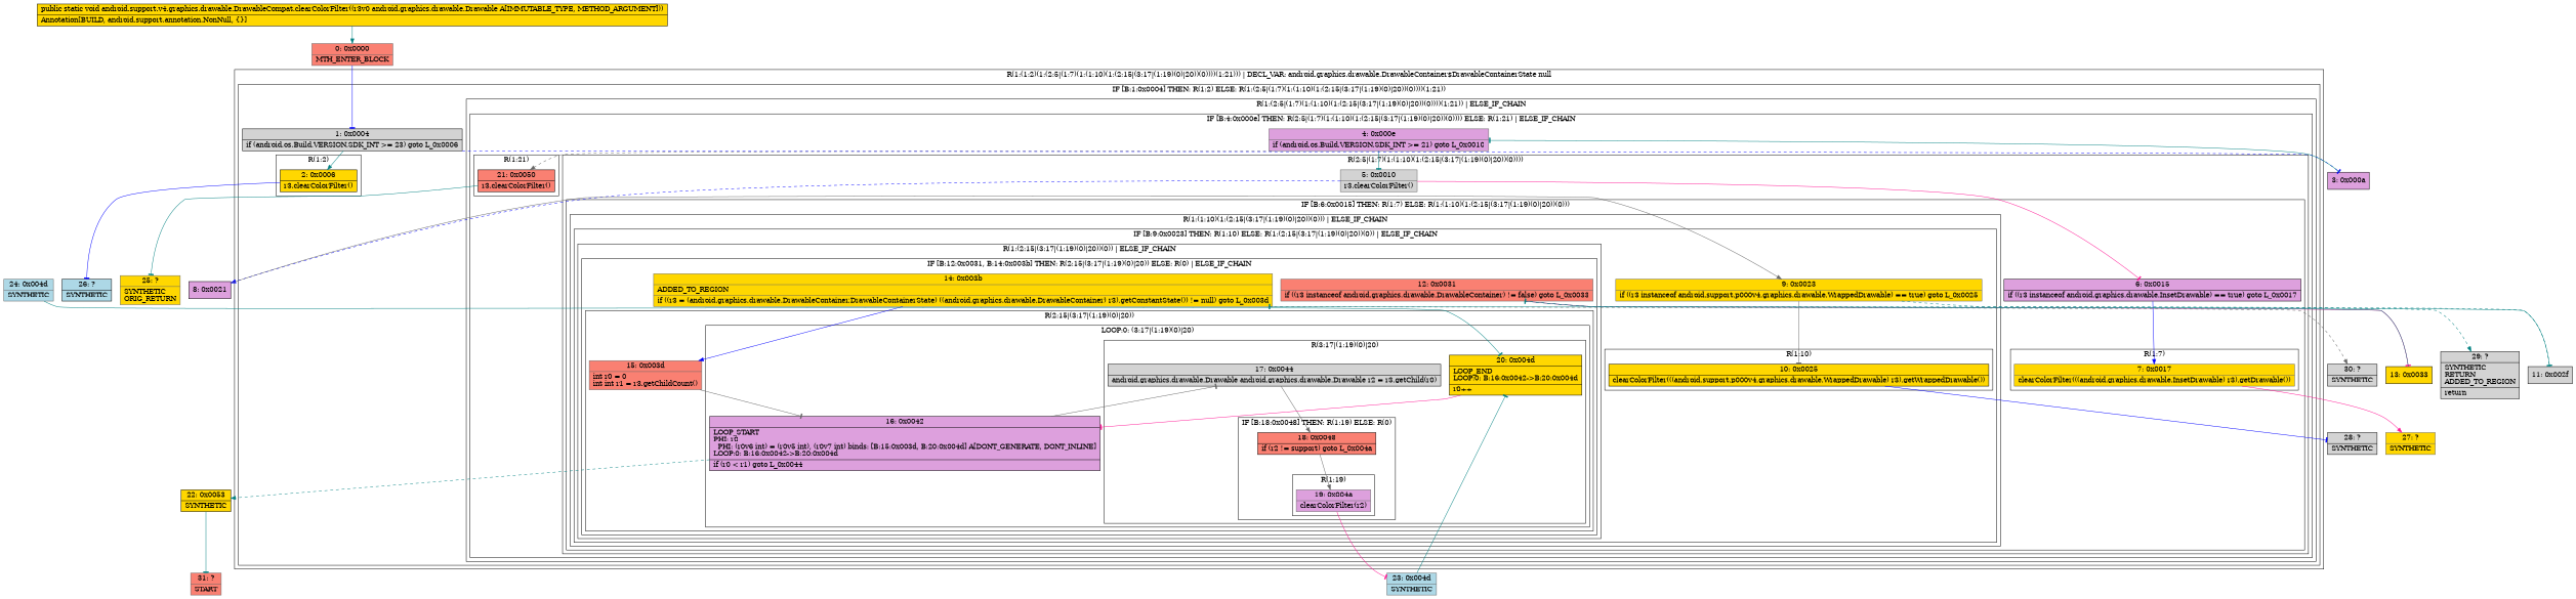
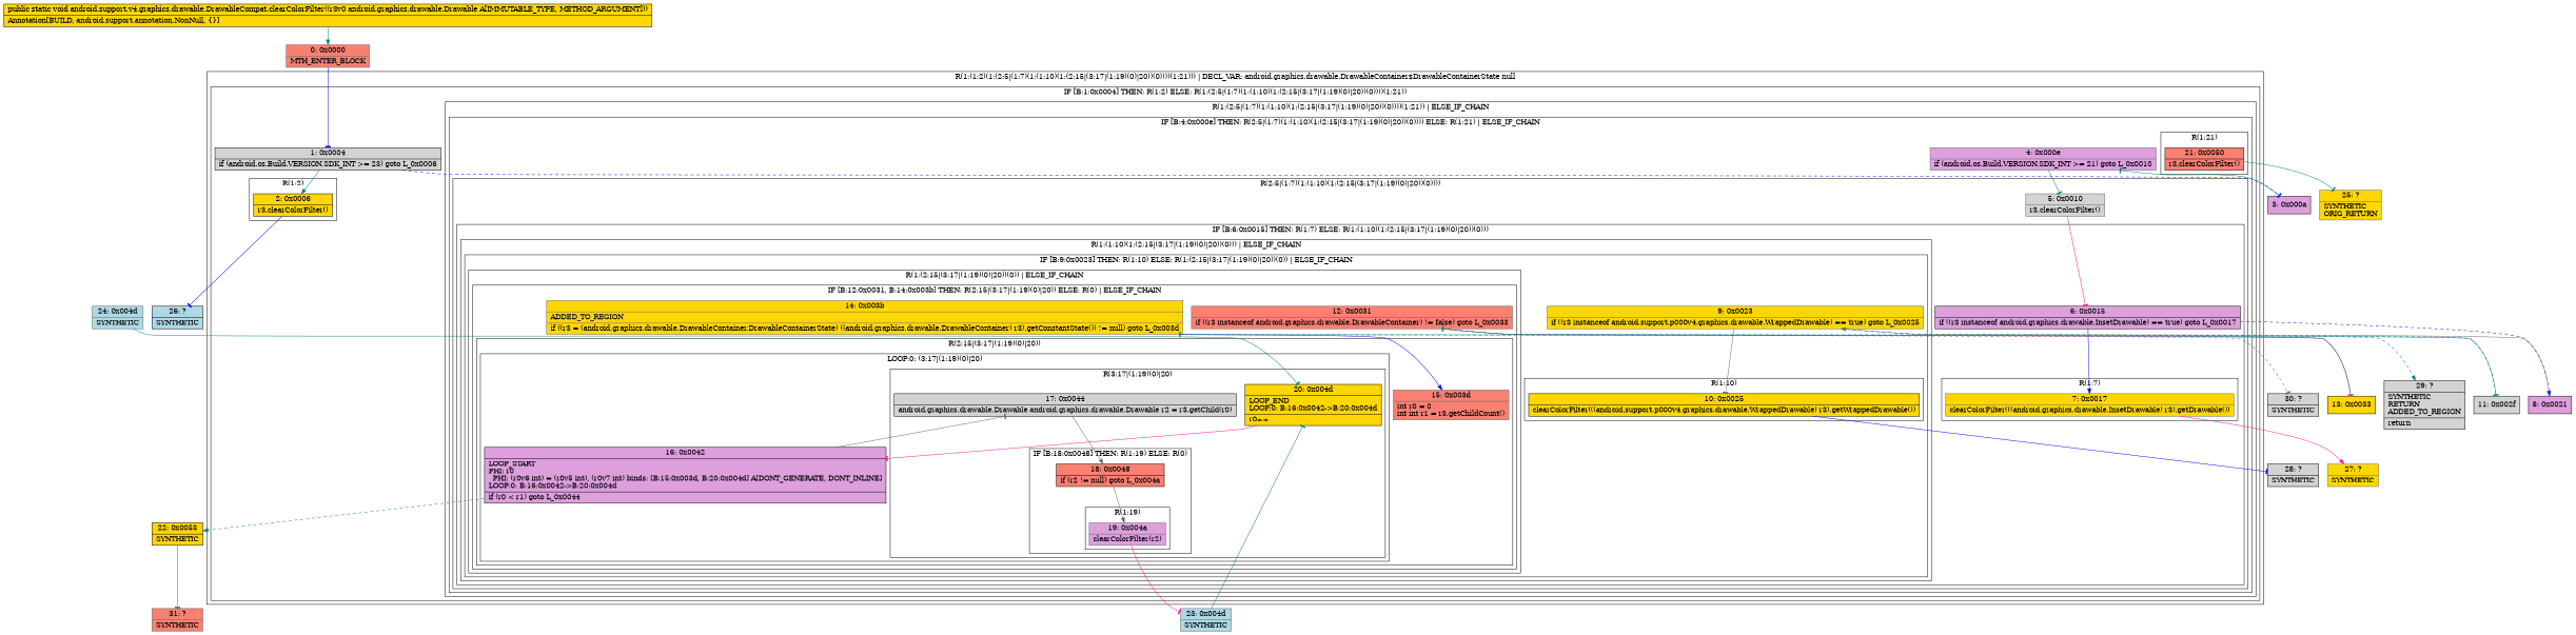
  digraph {
    node [color=black fillcolor=gold shape=record style=filled]
    edge [arrowhead=tee color=teal]
    n1 [label="{2\:\ 0x0006|r3.clearColorFilter()\l}"]
    n2 [color=gray40 label="{7\:\ 0x0017|clearColorFilter(((android.graphics.drawable.InsetDrawable) r3).getDrawable())\l}"]
    n3 [label="{10\:\ 0x0025|clearColorFilter(((android.support.p000v4.graphics.drawable.WrappedDrawable) r3).getWrappedDrawable())\l}"]
    n4 [color=gray40 fillcolor=plum label="{19\:\ 0x004a|clearColorFilter(r2)\l}"]
-   n5 [fillcolor=salmon label="{18\:\ 0x0048|if (r2 != support) goto L_0x004a\l}"]
+   n5 [fillcolor=salmon label="{18\:\ 0x0048|if (r2 != null) goto L_0x004a\l}"]
    n6 [fillcolor=lightgrey label="{17\:\ 0x0044|android.graphics.drawable.Drawable android.graphics.drawable.Drawable r2 = r3.getChild(r0)\l}"]
    n7 [label="{20\:\ 0x004d|LOOP_END\lLOOP:0: B:16:0x0042\-\>B:20:0x004d\l|r0++\l}"]
    n8 [fillcolor=plum label="{16\:\ 0x0042|LOOP_START\lPHI: r0 \l  PHI: (r0v6 int) = (r0v5 int), (r0v7 int) binds: [B:15:0x003d, B:20:0x004d] A[DONT_GENERATE, DONT_INLINE]\lLOOP:0: B:16:0x0042\-\>B:20:0x004d\l|if (r0 \< r1) goto L_0x0044\l}"]
    n9 [color=gray40 fillcolor=salmon label="{15\:\ 0x003d|int r0 = 0\lint int r1 = r3.getChildCount()\l}"]
    n10 [color=gray40 fillcolor=salmon label="{12\:\ 0x0031|if ((r3 instanceof android.graphics.drawable.DrawableContainer) != false) goto L_0x0033\l}"]
    n11 [color=gray40 label="{14\:\ 0x003b|ADDED_TO_REGION\l|if ((r3 = (android.graphics.drawable.DrawableContainer.DrawableContainerState) ((android.graphics.drawable.DrawableContainer) r3).getConstantState()) != null) goto L_0x003d\l}"]
    n12 [color=gray40 label="{9\:\ 0x0023|if ((r3 instanceof android.support.p000v4.graphics.drawable.WrappedDrawable) == true) goto L_0x0025\l}"]
    n13 [fillcolor=plum label="{6\:\ 0x0015|if ((r3 instanceof android.graphics.drawable.InsetDrawable) == true) goto L_0x0017\l}"]
    n14 [color=gray40 fillcolor=lightgrey label="{5\:\ 0x0010|r3.clearColorFilter()\l}"]
    n15 [fillcolor=salmon label="{21\:\ 0x0050|r3.clearColorFilter()\l}"]
    n16 [color=gray40 fillcolor=plum label="{4\:\ 0x000e|if (android.os.Build.VERSION.SDK_INT \>= 21) goto L_0x0010\l}"]
    n17 [fillcolor=lightgrey label="{1\:\ 0x0004|if (android.os.Build.VERSION.SDK_INT \>= 23) goto L_0x0006\l}"]
    n18 [fillcolor=lightblue label="{26\:\ ?|SYNTHETIC\l}"]
    n19 [color=gray40 label="{27\:\ ?|SYNTHETIC\l}"]
    n20 [fillcolor=lightgrey label="{28\:\ ?|SYNTHETIC\l}"]
    n21 [color=gray40 fillcolor=lightblue label="{23\:\ 0x004d|SYNTHETIC\l}"]
    n22 [label="{22\:\ 0x0053|SYNTHETIC\l}"]
    n23 [label="{13\:\ 0x0033}"]
    n24 [fillcolor=lightgrey label="{29\:\ ?|SYNTHETIC\lRETURN\lADDED_TO_REGION\l|return\l}"]
    n25 [fillcolor=lightgrey label="{30\:\ ?|SYNTHETIC\l}"]
    n26 [fillcolor=lightgrey label="{11\:\ 0x002f}"]
    n27 [fillcolor=plum label="{8\:\ 0x0021}"]
    n28 [color=gray40 label="{25\:\ ?|SYNTHETIC\lORIG_RETURN\l}"]
    n29 [fillcolor=plum label="{3\:\ 0x000a}"]
-   n30 [color=gray40 fillcolor=salmon label="{31\:\ ?|START\l}"]
+   n30 [color=gray40 fillcolor=salmon label="{31\:\ ?|SYNTHETIC\l}"]
    n31 [color=gray40 fillcolor=lightblue label="{24\:\ 0x004d|SYNTHETIC\l}"]
    n32 [color=gray40 fillcolor=salmon label="{0\:\ 0x0000|MTH_ENTER_BLOCK\l}"]
    n33 [label="{public static void android.support.v4.graphics.drawable.DrawableCompat.clearColorFilter((r3v0 android.graphics.drawable.Drawable A[IMMUTABLE_TYPE, METHOD_ARGUMENT]))  | Annotation[BUILD, android.support.annotation.NonNull, \{\}]\l}"]
    subgraph cluster_1 {
      label="R(1:(1:2)(1:(2:5|(1:7)(1:(1:10)(1:(2:15|(3:17|(1:19)(0)|20))(0))))(1:21))) | DECL_VAR: android.graphics.drawable.DrawableContainer$DrawableContainerState null\l"
      subgraph cluster_2 {
        label="IF [B:1:0x0004] THEN: R(1:2) ELSE: R(1:(2:5|(1:7)(1:(1:10)(1:(2:15|(3:17|(1:19)(0)|20))(0))))(1:21))"
        n17
        subgraph cluster_3 {
          label="R(1:2)"
          n1
        }
        subgraph cluster_4 {
          label="R(1:(2:5|(1:7)(1:(1:10)(1:(2:15|(3:17|(1:19)(0)|20))(0))))(1:21)) | ELSE_IF_CHAIN\l"
          subgraph cluster_5 {
            label="IF [B:4:0x000e] THEN: R(2:5|(1:7)(1:(1:10)(1:(2:15|(3:17|(1:19)(0)|20))(0)))) ELSE: R(1:21) | ELSE_IF_CHAIN\l"
            n16
            subgraph cluster_6 {
              label="R(2:5|(1:7)(1:(1:10)(1:(2:15|(3:17|(1:19)(0)|20))(0))))"
              n14
              subgraph cluster_7 {
                label="IF [B:6:0x0015] THEN: R(1:7) ELSE: R(1:(1:10)(1:(2:15|(3:17|(1:19)(0)|20))(0)))"
                n13
                subgraph cluster_8 {
                  label="R(1:7)"
                  n2
                }
                subgraph cluster_9 {
                  label="R(1:(1:10)(1:(2:15|(3:17|(1:19)(0)|20))(0))) | ELSE_IF_CHAIN\l"
                  subgraph cluster_10 {
                    label="IF [B:9:0x0023] THEN: R(1:10) ELSE: R(1:(2:15|(3:17|(1:19)(0)|20))(0)) | ELSE_IF_CHAIN\l"
                    n12
                    subgraph cluster_11 {
                      label="R(1:10)"
                      n3
                    }
                    subgraph cluster_12 {
                      label="R(1:(2:15|(3:17|(1:19)(0)|20))(0)) | ELSE_IF_CHAIN\l"
                      subgraph cluster_13 {
                        label="IF [B:12:0x0031, B:14:0x003b] THEN: R(2:15|(3:17|(1:19)(0)|20)) ELSE: R(0) | ELSE_IF_CHAIN\l"
                        n10
                        n11
                        subgraph cluster_14 {
                          label="R(2:15|(3:17|(1:19)(0)|20))"
                          n9
                          subgraph cluster_15 {
                            label="LOOP:0: (3:17|(1:19)(0)|20)"
                            n8
                            subgraph cluster_16 {
                              label="R(3:17|(1:19)(0)|20)"
                              n6
                              n7
                              subgraph cluster_17 {
                                label="IF [B:18:0x0048] THEN: R(1:19) ELSE: R(0)"
                                n5
                                subgraph cluster_18 {
                                  label="R(1:19)"
                                  n4
                                }
                                subgraph cluster_19 {
                                  label="R(0)"
                                }
                              }
                            }
                          }
                        }
                        subgraph cluster_20 {
                          label="R(0)"
                        }
                      }
                    }
                  }
                }
              }
            }
            subgraph cluster_21 {
              label="R(1:21)"
              n15
            }
          }
        }
      }
    }
    n1 -> n18 [color=blue]
    n2 -> n19 [arrowhead=normal color=deeppink]
    n3 -> n20 [color=blue]
    n4 -> n21 [color=deeppink]
    n5 -> n4 [arrowhead=normal color=gray40]
    n6 -> n5 [arrowhead=normal color=gray40]
    n7 -> n8 [color=deeppink]
    n8 -> n6 [color=gray40]
    n8 -> n22 [arrowhead=normal style=dashed]
-   n9 -> n8 [color=gray40]
    n10 -> n23 [color=deeppink]
    n10 -> n24 [arrowhead=normal style=dashed]
    n11 -> n9 [arrowhead=normal color=blue]
-   n11 -> n25 [arrowhead=normal color=gray40 style=dashed]
+   n11 -> n25 [color=gray40 style=dashed]
    n12 -> n3 [color=gray40]
    n12 -> n26 [style=dashed]
    n13 -> n2 [arrowhead=normal color=blue]
-   n14 -> n27 [arrowhead=normal color=blue style=dashed]
+   n13 -> n27 [arrowhead=normal color=blue style=dashed]
    n14 -> n13 [color=deeppink]
    n15 -> n28
    n16 -> n14
-   n16 -> n15 [arrowhead=normal color=gray40 style=dashed]
    n17 -> n1 [arrowhead=normal]
    n17 -> n29 [color=blue style=dashed]
    n21 -> n7
    n22 -> n30
    n23 -> n11
    n26 -> n10
    n27 -> n12 [arrowhead=normal color=gray40]
    n29 -> n16
    n31 -> n7
    n32 -> n17 [color=blue]
    n33 -> n32 [arrowhead=normal]
  }
